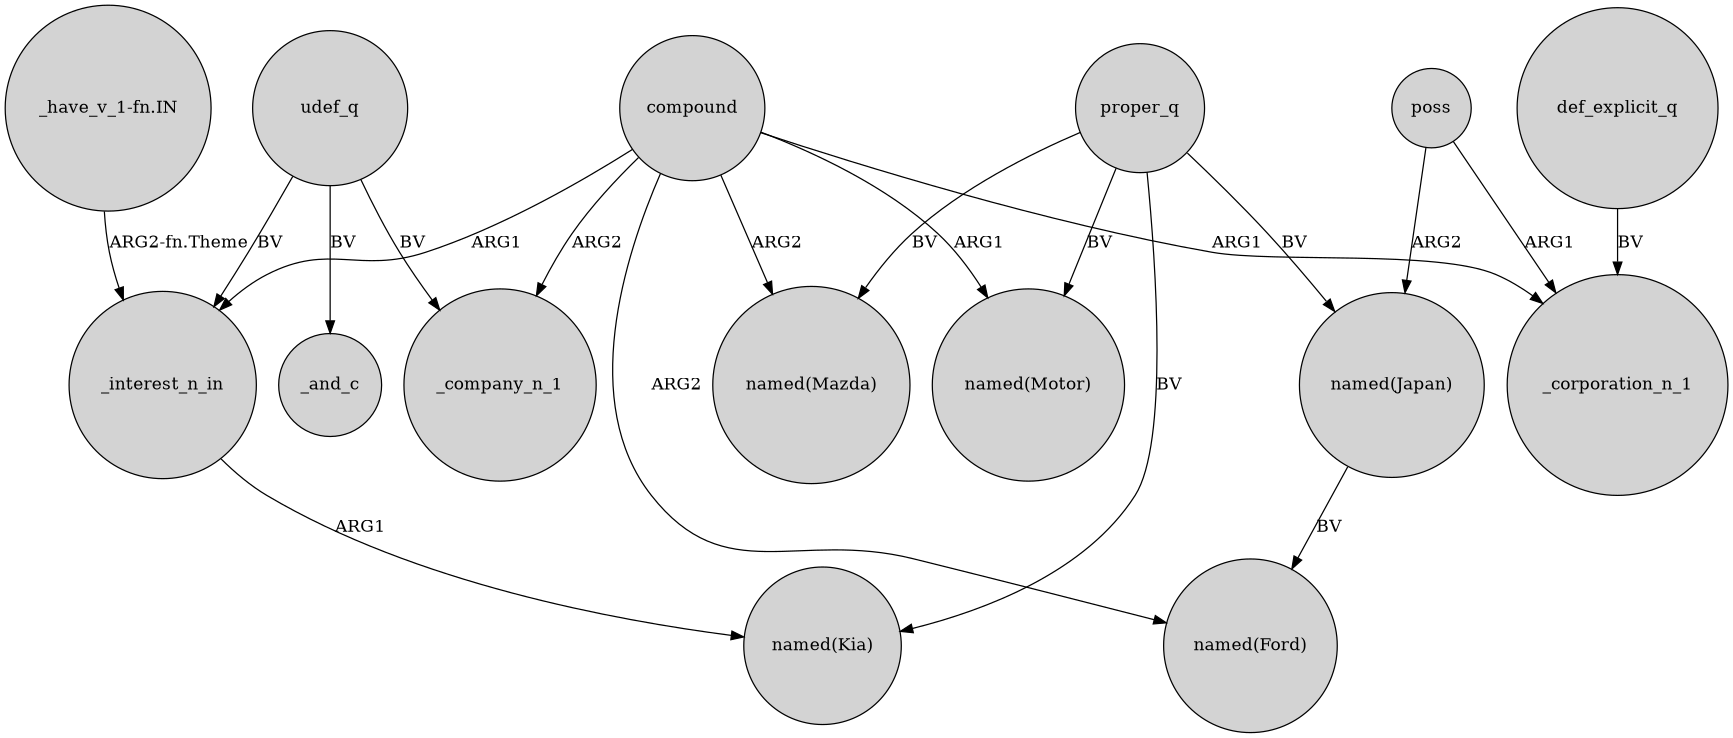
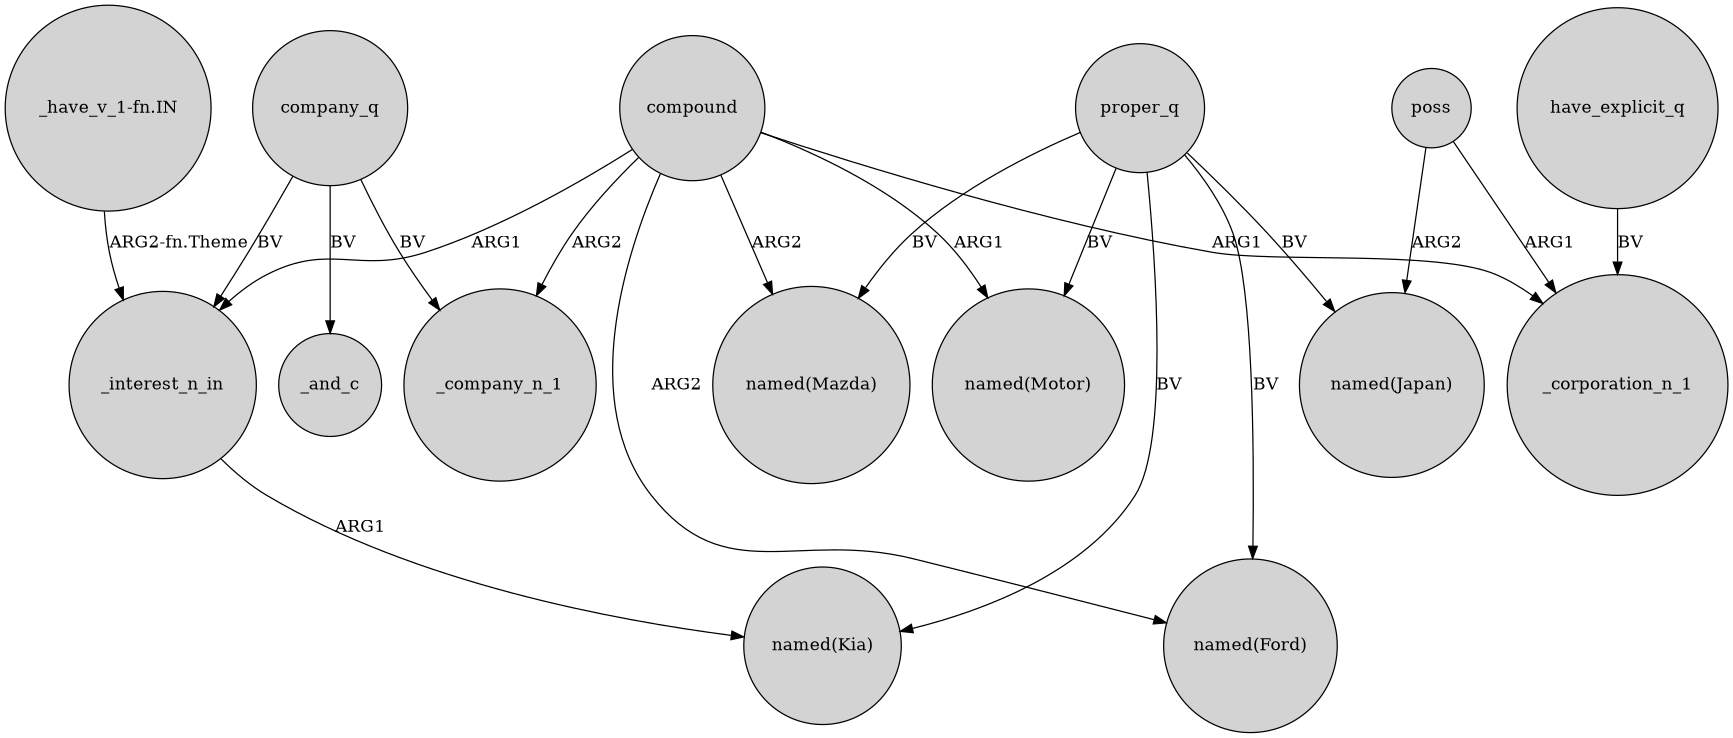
  digraph {
    node [shape=circle style=filled]
    compound
    _company_n_1
    "named(Mazda)"
    "named(Motor)"
    _interest_n_in
    _corporation_n_1
    "named(Ford)"
    "named(Kia)"
    proper_q
    "named(Japan)"
-   udef_q
+   udef_q [label=company_q]
    _and_c
    poss
-   def_explicit_q
+   def_explicit_q [label=have_explicit_q]
    "_have_v_1-fn.IN"
    compound -> _company_n_1 [label=ARG2]
    compound -> "named(Mazda)" [label=ARG2]
    compound -> "named(Motor)" [label=ARG1]
    compound -> _interest_n_in [label=ARG1]
    compound -> _corporation_n_1 [label=ARG1]
    compound -> "named(Ford)" [label=ARG2]
    _interest_n_in -> "named(Kia)" [label=ARG1]
    proper_q -> "named(Mazda)" [label=BV]
    proper_q -> "named(Motor)" [label=BV]
-   "named(Japan)" -> "named(Ford)" [label=BV]
+   proper_q -> "named(Ford)" [label=BV]
    proper_q -> "named(Kia)" [label=BV]
    proper_q -> "named(Japan)" [label=BV]
    udef_q -> _company_n_1 [label=BV]
    udef_q -> _interest_n_in [label=BV]
    udef_q -> _and_c [label=BV]
    poss -> _corporation_n_1 [label=ARG1]
    poss -> "named(Japan)" [label=ARG2]
    def_explicit_q -> _corporation_n_1 [label=BV]
    "_have_v_1-fn.IN" -> _interest_n_in [label="ARG2-fn.Theme"]
  }
